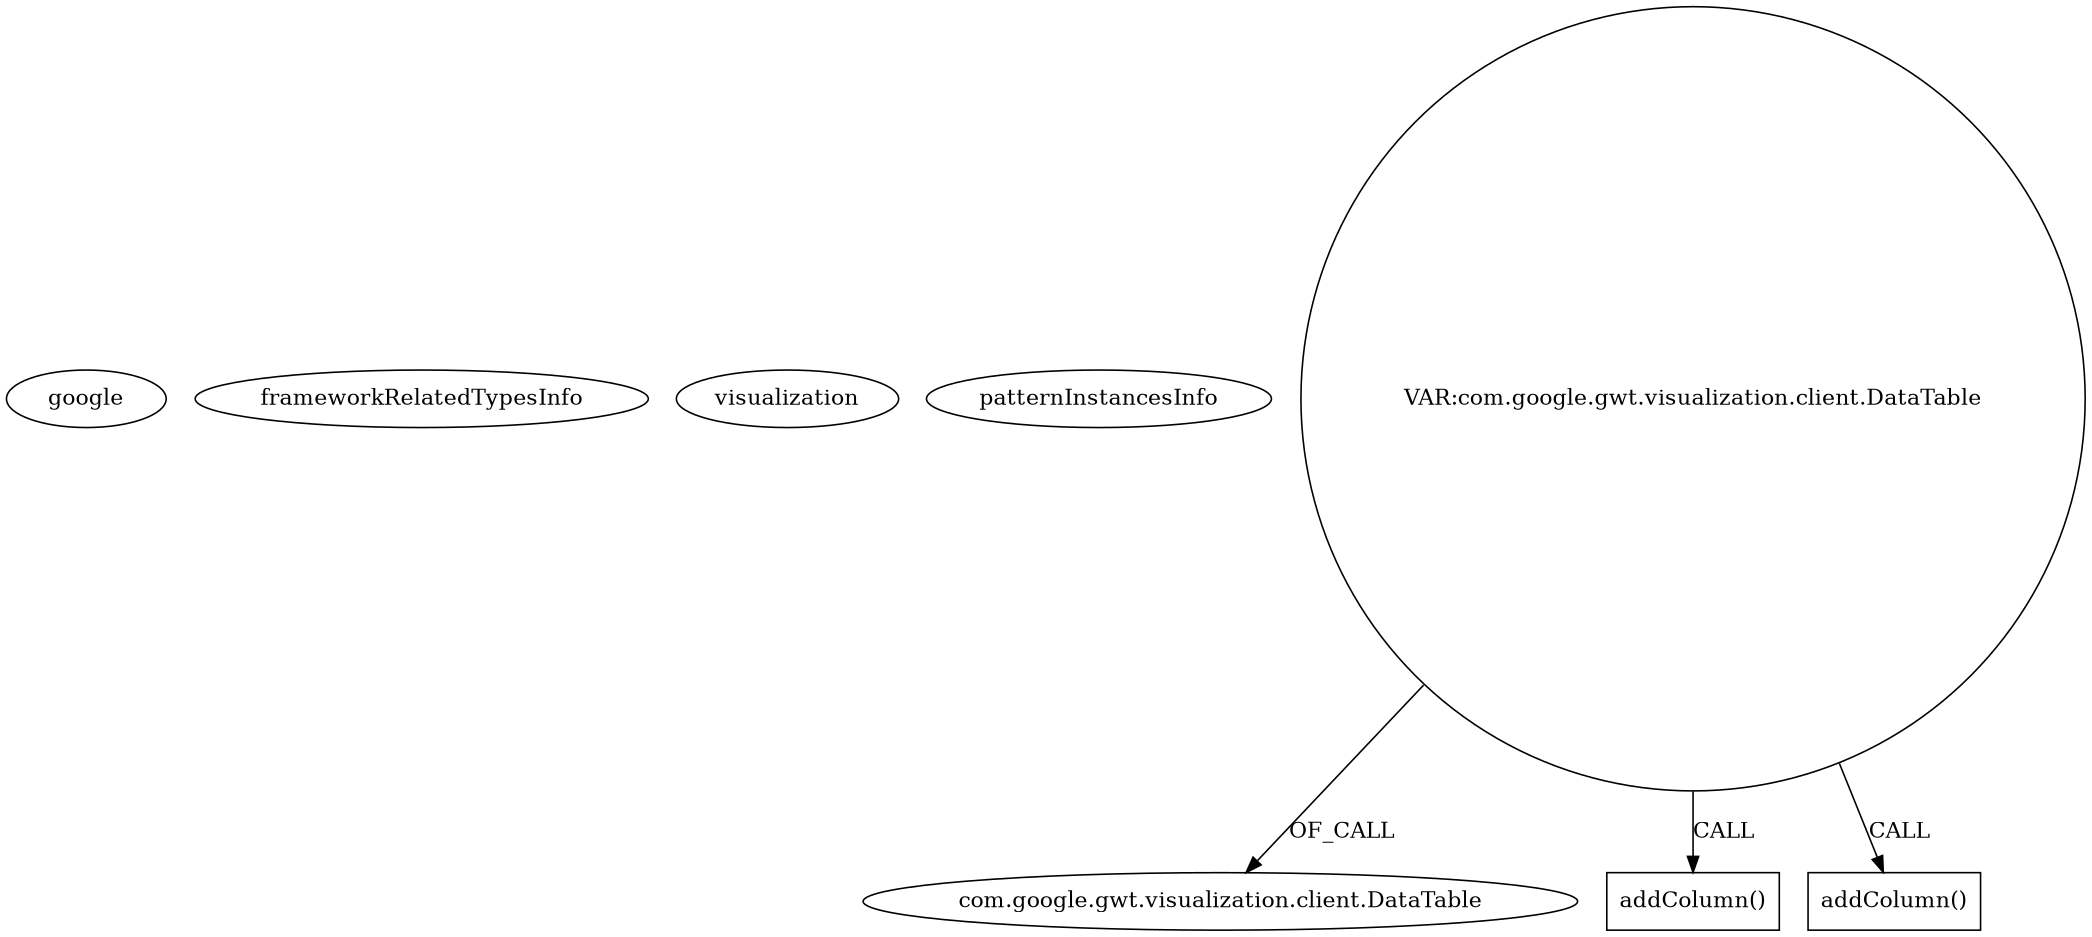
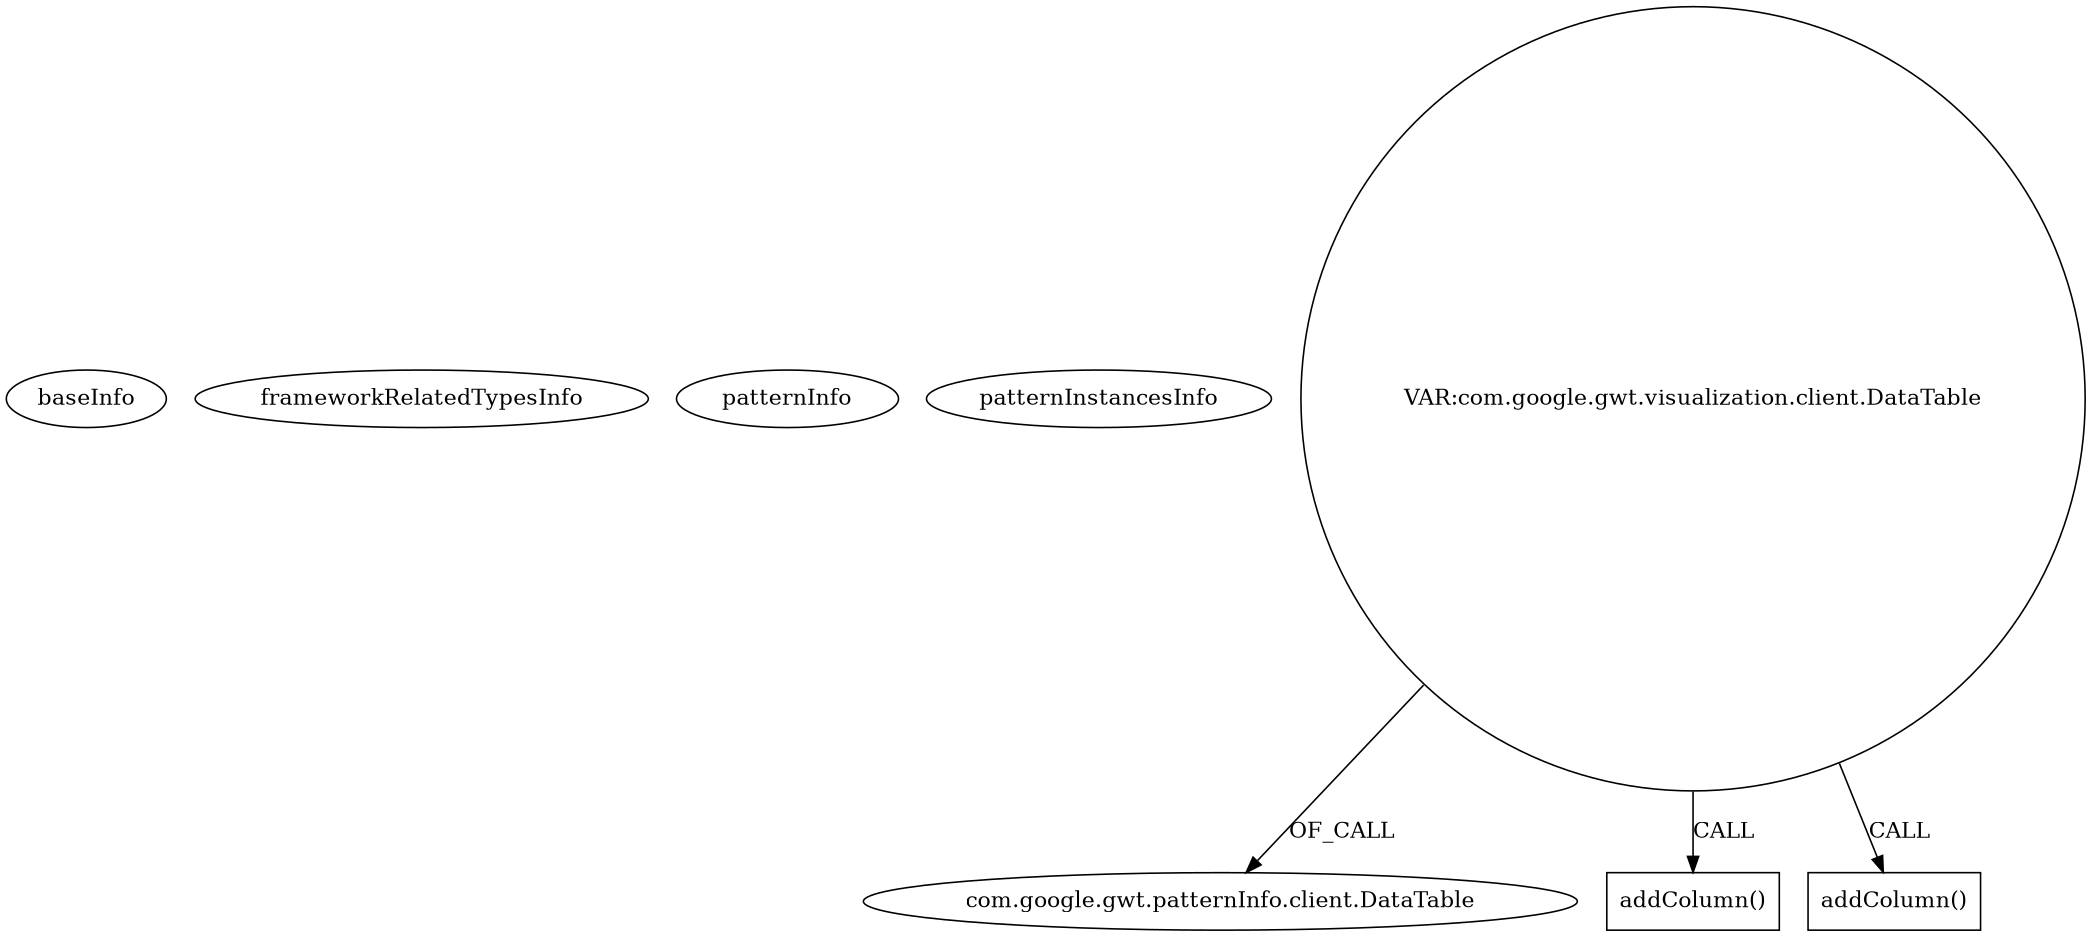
  digraph {
-   baseInfo [category=pattern graphId=1855 isAnonymous=false possibleRelation=false label=google]
+   baseInfo [category=pattern graphId=1855 isAnonymous=false possibleRelation=false]
    frameworkRelatedTypesInfo
-   patternInfo [frequency=3.0 patternRootClient=null label=visualization]
+   patternInfo [frequency=3.0 patternRootClient=null]
    patternInstancesInfo [0="DeannaSurma-Census~/DeannaSurma-Census/Census-master/src/com/cs4302/census/client/Census.java~Census~109" 1="DeannaSurma-Census~/DeannaSurma-Census/Census-master/src/com/cs4302/census/client/Census.java~void createStateTable(java.lang.String)~117" 2="DeannaSurma-Census~/DeannaSurma-Census/Census-master/src/com/cs4302/census/client/Census.java~void buildcountytable(java.util.List,com.cs4302.census.shared.profiles.StateProfile)~116"]
-   n5 [isFrameworkType=false label="com.google.gwt.visualization.client.DataTable" vertexType=FRAMEWORK_CLASS_TYPE]
+   n5 [isFrameworkType=false label="com.google.gwt.patternInfo.client.DataTable" vertexType=FRAMEWORK_CLASS_TYPE]
    n6 [isFrameworkType=false label="VAR:com.google.gwt.visualization.client.DataTable" shape=circle vertexType=VARIABLE_EXPRESION]
    n7 [isFrameworkType=false label="addColumn()" shape=box vertexType=INSIDE_CALL]
    n8 [isFrameworkType=false label="addColumn()" shape=box vertexType=INSIDE_CALL]
    n6 -> n5 [label=OF_CALL]
    n6 -> n7 [label=CALL]
    n6 -> n8 [label=CALL]
  }
